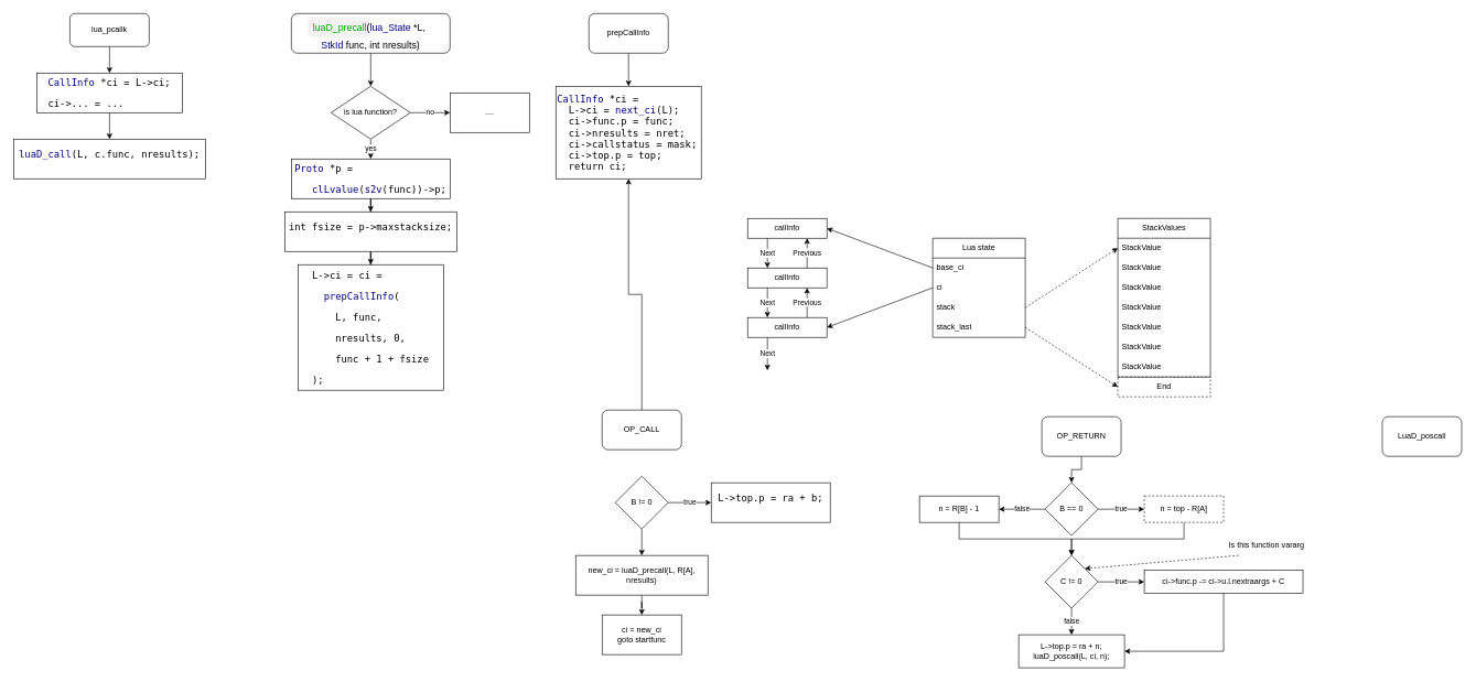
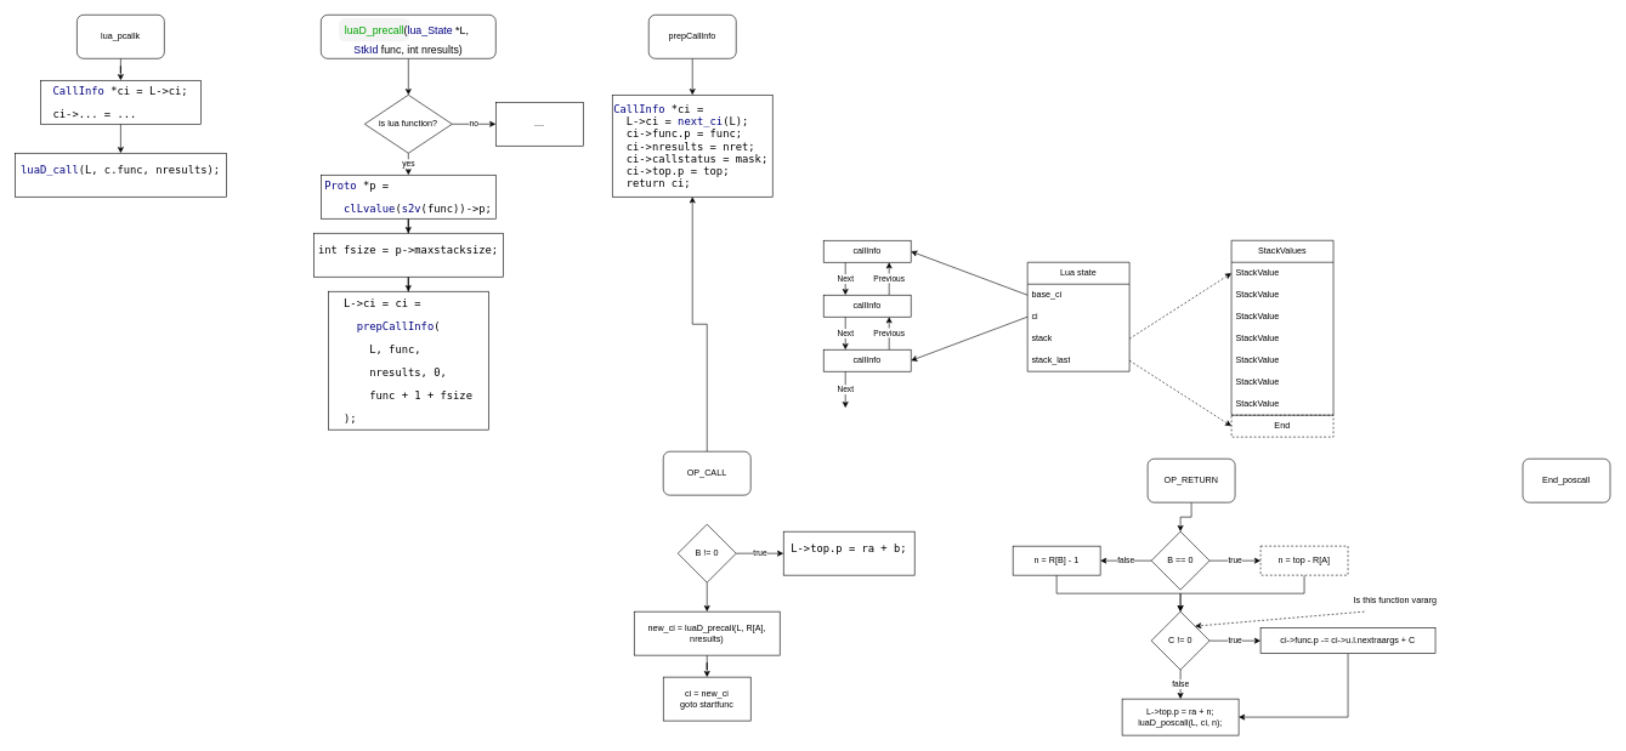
  <mxCell id="0" />
  <mxCell id="1" parent="0" />
  <mxCell id="2" style="edgeStyle=orthogonalEdgeStyle;rounded=0;orthogonalLoop=1;jettySize=auto;html=1;" parent="1" source="3" target="5" edge="1"><mxGeometry relative="1" as="geometry" /></mxCell>
- <mxCell id="3" value="lua_pcallk" style="rounded=1;whiteSpace=wrap;html=1;" parent="1" vertex="1"><mxGeometry x="105" y="20" width="120" height="50" as="geometry" /></mxCell>
+ <mxCell id="3" value="lua_pcallk" style="rounded=1;whiteSpace=wrap;html=1;" parent="1" vertex="1"><mxGeometry x="105" y="20" width="120" height="60" as="geometry" /></mxCell>
  <mxCell id="4" style="edgeStyle=orthogonalEdgeStyle;rounded=0;orthogonalLoop=1;jettySize=auto;html=1;" parent="1" source="5" target="6" edge="1"><mxGeometry relative="1" as="geometry" /></mxCell>
  <mxCell id="5" value="&lt;pre style=&quot;font-size: 11pt; line-height: normal; text-align: justify;&quot;&gt;&lt;a style=&quot;text-decoration-line: none; color: rgb(0, 0, 128);&quot; href=&quot;https://www.lua.org/source/5.4/lstate.h.html#CallInfo&quot;&gt;CallInfo&lt;/a&gt; *ci = L-&amp;gt;ci;&lt;/pre&gt;&lt;pre style=&quot;font-size: 11pt; line-height: normal; text-align: justify;&quot;&gt;ci-&amp;gt;... = ...&lt;/pre&gt;" style="rounded=0;whiteSpace=wrap;html=1;" parent="1" vertex="1"><mxGeometry x="55" y="110" width="220" height="60" as="geometry" /></mxCell>
  <mxCell id="6" value="&#10;&lt;pre style=&quot;font-size: 11pt; line-height: normal; color: rgb(0, 0, 0); font-style: normal; font-variant-ligatures: normal; font-variant-caps: normal; font-weight: 400; letter-spacing: normal; orphans: 2; text-align: justify; text-indent: 0px; text-transform: none; widows: 2; word-spacing: 0px; -webkit-text-stroke-width: 0px; text-decoration-thickness: initial; text-decoration-style: initial; text-decoration-color: initial;&quot;&gt;&lt;a style=&quot;text-decoration: none; color: rgb(0, 0, 128);&quot; href=&quot;https://www.lua.org/source/5.4/ldo.c.html#luaD_call&quot;&gt;luaD_call&lt;/a&gt;(L, c.func, nresults);&lt;/pre&gt;&#10;&#10;" style="rounded=0;whiteSpace=wrap;html=1;" parent="1" vertex="1"><mxGeometry x="20" y="210" width="290" height="60" as="geometry" /></mxCell>
  <mxCell id="7" style="edgeStyle=orthogonalEdgeStyle;rounded=0;orthogonalLoop=1;jettySize=auto;html=1;" parent="1" source="8" target="11" edge="1"><mxGeometry relative="1" as="geometry" /></mxCell>
  <mxCell id="8" value="&lt;a style=&quot;font-size: 11pt; text-align: justify; background-color: rgba(240, 240, 240, 0.7); margin: -8px; padding: 8px; border-radius: 8px; outline: none; line-height: 2.5em;&quot; name=&quot;luaD_precall&quot;&gt;&lt;span style=&quot;color: rgb(0, 165, 0);&quot; class=&quot;definition&quot;&gt;luaD_precall&lt;/span&gt;&lt;/a&gt;&lt;span style=&quot;font-size: 11pt; text-align: justify; background-color: initial;&quot;&gt;(&lt;/span&gt;&lt;a style=&quot;background-color: initial; font-size: 11pt; text-align: justify; text-decoration-line: none; color: rgb(0, 0, 128);&quot; href=&quot;https://www.lua.org/source/5.4/lstate.h.html#lua_State&quot;&gt;lua_State&lt;/a&gt;&lt;span style=&quot;background-color: initial; font-size: 11pt; text-align: justify;&quot;&gt; *L,&amp;nbsp;&lt;/span&gt;&lt;div&gt;&lt;a style=&quot;font-size: 11pt; text-align: justify; background-color: initial; text-decoration-line: none; color: rgb(0, 0, 128);&quot; href=&quot;https://www.lua.org/source/5.4/lobject.h.html#StkId&quot;&gt;StkId&lt;/a&gt;&lt;span style=&quot;font-size: 11pt; text-align: justify; background-color: initial;&quot;&gt; func, int&amp;nbsp;&lt;/span&gt;&lt;span style=&quot;background-color: initial; font-size: 11pt; text-align: justify;&quot;&gt;nresults&lt;/span&gt;&lt;span style=&quot;background-color: initial; font-size: 11pt; text-align: justify;&quot;&gt;)&lt;/span&gt;&lt;/div&gt;" style="rounded=1;whiteSpace=wrap;html=1;" parent="1" vertex="1"><mxGeometry x="440" y="20" width="240" height="60" as="geometry" /></mxCell>
  <mxCell id="9" value="no" style="edgeStyle=orthogonalEdgeStyle;rounded=0;orthogonalLoop=1;jettySize=auto;html=1;exitX=1;exitY=0.5;exitDx=0;exitDy=0;entryX=0;entryY=0.5;entryDx=0;entryDy=0;" parent="1" source="11" target="12" edge="1"><mxGeometry relative="1" as="geometry"><mxPoint x="680" y="169.667" as="targetPoint" /></mxGeometry></mxCell>
  <mxCell id="10" value="yes" style="edgeStyle=orthogonalEdgeStyle;rounded=0;orthogonalLoop=1;jettySize=auto;html=1;" parent="1" source="11" target="17" edge="1"><mxGeometry relative="1" as="geometry" /></mxCell>
  <mxCell id="11" value="is lua function?" style="rhombus;whiteSpace=wrap;html=1;" parent="1" vertex="1"><mxGeometry x="500" y="130" width="120" height="80" as="geometry" /></mxCell>
  <mxCell id="12" value="...." style="rounded=0;whiteSpace=wrap;html=1;" parent="1" vertex="1"><mxGeometry x="680" y="140" width="120" height="60" as="geometry" /></mxCell>
  <mxCell id="13" value="&lt;pre style=&quot;font-size: 11pt; line-height: normal; text-align: justify;&quot;&gt;L-&amp;gt;ci = ci = &lt;/pre&gt;&lt;pre style=&quot;font-size: 11pt; line-height: normal; text-align: justify;&quot;&gt;  &lt;a style=&quot;text-decoration-line: none; color: rgb(0, 0, 128);&quot; href=&quot;https://www.lua.org/source/5.4/ldo.c.html#prepCallInfo&quot;&gt;prepCallInfo&lt;/a&gt;(&lt;/pre&gt;&lt;pre style=&quot;font-size: 11pt; line-height: normal; text-align: justify;&quot;&gt;    L, func, &lt;/pre&gt;&lt;pre style=&quot;font-size: 11pt; line-height: normal; text-align: justify;&quot;&gt;    nresults, 0, &lt;/pre&gt;&lt;pre style=&quot;font-size: 11pt; line-height: normal; text-align: justify;&quot;&gt;    func + 1 + fsize&lt;/pre&gt;&lt;pre style=&quot;font-size: 11pt; line-height: normal; text-align: justify;&quot;&gt;);&lt;/pre&gt;" style="rounded=0;whiteSpace=wrap;html=1;" parent="1" vertex="1"><mxGeometry x="450" y="400" width="220" height="190" as="geometry" /></mxCell>
  <mxCell id="14" style="edgeStyle=orthogonalEdgeStyle;rounded=0;orthogonalLoop=1;jettySize=auto;html=1;" parent="1" source="15" target="13" edge="1"><mxGeometry relative="1" as="geometry" /></mxCell>
  <mxCell id="15" value="&#10;&lt;pre style=&quot;font-size: 11pt; line-height: normal; color: rgb(0, 0, 0); font-style: normal; font-variant-ligatures: normal; font-variant-caps: normal; font-weight: 400; letter-spacing: normal; orphans: 2; text-align: justify; text-indent: 0px; text-transform: none; widows: 2; word-spacing: 0px; -webkit-text-stroke-width: 0px; text-decoration-thickness: initial; text-decoration-style: initial; text-decoration-color: initial;&quot;&gt;int fsize = p-&amp;gt;maxstacksize;&lt;/pre&gt;&#10;&#10;" style="rounded=0;whiteSpace=wrap;html=1;" parent="1" vertex="1"><mxGeometry x="430" y="320" width="260" height="60" as="geometry" /></mxCell>
  <mxCell id="16" style="edgeStyle=orthogonalEdgeStyle;rounded=0;orthogonalLoop=1;jettySize=auto;html=1;" parent="1" source="17" target="15" edge="1"><mxGeometry relative="1" as="geometry" /></mxCell>
  <mxCell id="17" value="&lt;br&gt;&lt;pre style=&quot;font-size: 11pt; line-height: normal; color: rgb(0, 0, 0); font-style: normal; font-variant-ligatures: normal; font-variant-caps: normal; font-weight: 400; letter-spacing: normal; orphans: 2; text-align: justify; text-indent: 0px; text-transform: none; widows: 2; word-spacing: 0px; -webkit-text-stroke-width: 0px; text-decoration-thickness: initial; text-decoration-style: initial; text-decoration-color: initial;&quot;&gt;&lt;a style=&quot;text-decoration: none; color: rgb(0, 0, 128);&quot; href=&quot;https://www.lua.org/source/5.4/lobject.h.html#Proto&quot;&gt;Proto&lt;/a&gt; *p =&lt;/pre&gt;&lt;pre style=&quot;font-size: 11pt; line-height: normal; color: rgb(0, 0, 0); font-style: normal; font-variant-ligatures: normal; font-variant-caps: normal; font-weight: 400; letter-spacing: normal; orphans: 2; text-align: justify; text-indent: 0px; text-transform: none; widows: 2; word-spacing: 0px; -webkit-text-stroke-width: 0px; text-decoration-thickness: initial; text-decoration-style: initial; text-decoration-color: initial;&quot;&gt;   &lt;a style=&quot;text-decoration: none; color: rgb(0, 0, 128);&quot; href=&quot;https://www.lua.org/source/5.4/lobject.h.html#clLvalue&quot;&gt;clLvalue&lt;/a&gt;(&lt;a style=&quot;text-decoration: none; color: rgb(0, 0, 128);&quot; href=&quot;https://www.lua.org/source/5.4/lobject.h.html#s2v&quot;&gt;s2v&lt;/a&gt;(func))-&amp;gt;p;&lt;/pre&gt;&lt;div&gt;&lt;br/&gt;&lt;/div&gt;" style="rounded=0;whiteSpace=wrap;html=1;" parent="1" vertex="1"><mxGeometry x="440" y="240" width="240" height="60" as="geometry" /></mxCell>
  <mxCell id="18" style="edgeStyle=orthogonalEdgeStyle;rounded=0;orthogonalLoop=1;jettySize=auto;html=1;" parent="1" source="19" target="20" edge="1"><mxGeometry relative="1" as="geometry" /></mxCell>
  <mxCell id="19" value="prepCallInfo" style="rounded=1;whiteSpace=wrap;html=1;" parent="1" vertex="1"><mxGeometry x="890" y="20" width="120" height="60" as="geometry" /></mxCell>
  <mxCell id="20" value="&lt;pre style=&quot;font-size: 11pt; line-height: normal;&quot;&gt;&lt;a href=&quot;https://www.lua.org/source/5.4/lstate.h.html#CallInfo&quot; style=&quot;text-decoration-line: none; color: rgb(0, 0, 128);&quot;&gt;CallInfo&lt;/a&gt; *ci = &lt;br&gt;  L-&amp;gt;ci = &lt;a href=&quot;https://www.lua.org/source/5.4/ldo.c.html#next_ci&quot; style=&quot;text-decoration-line: none; color: rgb(0, 0, 128);&quot;&gt;next_ci&lt;/a&gt;(L);&lt;br&gt;  ci-&amp;gt;func.p = func;&lt;br&gt;  ci-&amp;gt;nresults = nret;&lt;br&gt;  ci-&amp;gt;callstatus = mask;&lt;br&gt;  ci-&amp;gt;top.p = top;&lt;br&gt;  return ci;&lt;/pre&gt;" style="rounded=0;whiteSpace=wrap;html=1;align=left;" parent="1" vertex="1"><mxGeometry x="840" y="130" width="220" height="140" as="geometry" /></mxCell>
  <mxCell id="21" value="Next" style="edgeStyle=orthogonalEdgeStyle;rounded=0;orthogonalLoop=1;jettySize=auto;html=1;exitX=0.25;exitY=1;exitDx=0;exitDy=0;entryX=0.25;entryY=0;entryDx=0;entryDy=0;" parent="1" source="22" target="25" edge="1"><mxGeometry relative="1" as="geometry" /></mxCell>
  <mxCell id="22" value="callInfo" style="rounded=0;whiteSpace=wrap;html=1;" parent="1" vertex="1"><mxGeometry x="1130" y="330" width="120" height="30" as="geometry" /></mxCell>
  <mxCell id="23" value="Previous" style="edgeStyle=orthogonalEdgeStyle;rounded=0;orthogonalLoop=1;jettySize=auto;html=1;exitX=0.75;exitY=0;exitDx=0;exitDy=0;entryX=0.75;entryY=1;entryDx=0;entryDy=0;" parent="1" source="25" target="22" edge="1"><mxGeometry relative="1" as="geometry" /></mxCell>
  <mxCell id="24" value="Next" style="edgeStyle=orthogonalEdgeStyle;rounded=0;orthogonalLoop=1;jettySize=auto;html=1;exitX=0.25;exitY=1;exitDx=0;exitDy=0;entryX=0.25;entryY=0;entryDx=0;entryDy=0;" parent="1" source="25" target="28" edge="1"><mxGeometry relative="1" as="geometry" /></mxCell>
  <mxCell id="25" value="callInfo" style="rounded=0;whiteSpace=wrap;html=1;" parent="1" vertex="1"><mxGeometry x="1130" y="405" width="120" height="30" as="geometry" /></mxCell>
  <mxCell id="26" value="Previous" style="edgeStyle=orthogonalEdgeStyle;rounded=0;orthogonalLoop=1;jettySize=auto;html=1;exitX=0.75;exitY=0;exitDx=0;exitDy=0;entryX=0.75;entryY=1;entryDx=0;entryDy=0;" parent="1" source="28" target="25" edge="1"><mxGeometry relative="1" as="geometry" /></mxCell>
  <mxCell id="27" value="Next" style="edgeStyle=orthogonalEdgeStyle;rounded=0;orthogonalLoop=1;jettySize=auto;html=1;exitX=0.25;exitY=1;exitDx=0;exitDy=0;" parent="1" source="28" edge="1"><mxGeometry relative="1" as="geometry"><mxPoint x="1160" y="560" as="targetPoint" /></mxGeometry></mxCell>
  <mxCell id="28" value="callInfo" style="rounded=0;whiteSpace=wrap;html=1;" parent="1" vertex="1"><mxGeometry x="1130" y="480" width="120" height="30" as="geometry" /></mxCell>
  <mxCell id="29" value="Lua state" style="swimlane;fontStyle=0;childLayout=stackLayout;horizontal=1;startSize=30;horizontalStack=0;resizeParent=1;resizeParentMax=0;resizeLast=0;collapsible=1;marginBottom=0;whiteSpace=wrap;html=1;" parent="1" vertex="1"><mxGeometry x="1410" y="360" width="140" height="150" as="geometry" /></mxCell>
  <mxCell id="30" value="base_ci" style="text;strokeColor=none;fillColor=none;align=left;verticalAlign=middle;spacingLeft=4;spacingRight=4;overflow=hidden;points=[[0,0.5],[1,0.5]];portConstraint=eastwest;rotatable=0;whiteSpace=wrap;html=1;" parent="29" vertex="1"><mxGeometry y="30" width="140" height="30" as="geometry" /></mxCell>
  <mxCell id="31" value="ci" style="text;strokeColor=none;fillColor=none;align=left;verticalAlign=middle;spacingLeft=4;spacingRight=4;overflow=hidden;points=[[0,0.5],[1,0.5]];portConstraint=eastwest;rotatable=0;whiteSpace=wrap;html=1;" parent="29" vertex="1"><mxGeometry y="60" width="140" height="30" as="geometry" /></mxCell>
  <mxCell id="32" value="stack" style="text;strokeColor=none;fillColor=none;align=left;verticalAlign=middle;spacingLeft=4;spacingRight=4;overflow=hidden;points=[[0,0.5],[1,0.5]];portConstraint=eastwest;rotatable=0;whiteSpace=wrap;html=1;" parent="29" vertex="1"><mxGeometry y="90" width="140" height="30" as="geometry" /></mxCell>
  <mxCell id="33" value="stack_last" style="text;strokeColor=none;fillColor=none;align=left;verticalAlign=middle;spacingLeft=4;spacingRight=4;overflow=hidden;points=[[0,0.5],[1,0.5]];portConstraint=eastwest;rotatable=0;whiteSpace=wrap;html=1;" parent="29" vertex="1"><mxGeometry y="120" width="140" height="30" as="geometry" /></mxCell>
  <mxCell id="34" style="rounded=0;orthogonalLoop=1;jettySize=auto;html=1;exitX=0;exitY=0.5;exitDx=0;exitDy=0;entryX=1;entryY=0.5;entryDx=0;entryDy=0;" parent="1" source="31" target="28" edge="1"><mxGeometry relative="1" as="geometry" /></mxCell>
  <mxCell id="35" style="rounded=0;orthogonalLoop=1;jettySize=auto;html=1;exitX=0;exitY=0.5;exitDx=0;exitDy=0;entryX=1;entryY=0.5;entryDx=0;entryDy=0;" parent="1" source="30" target="22" edge="1"><mxGeometry relative="1" as="geometry" /></mxCell>
  <mxCell id="36" value="StackValues" style="swimlane;fontStyle=0;childLayout=stackLayout;horizontal=1;startSize=30;horizontalStack=0;resizeParent=1;resizeParentMax=0;resizeLast=0;collapsible=1;marginBottom=0;whiteSpace=wrap;html=1;" parent="1" vertex="1"><mxGeometry x="1690" y="330" width="140" height="240" as="geometry" /></mxCell>
  <mxCell id="37" value="StackValue" style="text;strokeColor=none;fillColor=none;align=left;verticalAlign=middle;spacingLeft=4;spacingRight=4;overflow=hidden;points=[[0,0.5],[1,0.5]];portConstraint=eastwest;rotatable=0;whiteSpace=wrap;html=1;" parent="36" vertex="1"><mxGeometry y="30" width="140" height="30" as="geometry" /></mxCell>
  <mxCell id="38" value="StackValue" style="text;strokeColor=none;fillColor=none;align=left;verticalAlign=middle;spacingLeft=4;spacingRight=4;overflow=hidden;points=[[0,0.5],[1,0.5]];portConstraint=eastwest;rotatable=0;whiteSpace=wrap;html=1;" parent="36" vertex="1"><mxGeometry y="60" width="140" height="30" as="geometry" /></mxCell>
  <mxCell id="39" value="StackValue" style="text;strokeColor=none;fillColor=none;align=left;verticalAlign=middle;spacingLeft=4;spacingRight=4;overflow=hidden;points=[[0,0.5],[1,0.5]];portConstraint=eastwest;rotatable=0;whiteSpace=wrap;html=1;" parent="36" vertex="1"><mxGeometry y="90" width="140" height="30" as="geometry" /></mxCell>
  <mxCell id="40" value="StackValue" style="text;strokeColor=none;fillColor=none;align=left;verticalAlign=middle;spacingLeft=4;spacingRight=4;overflow=hidden;points=[[0,0.5],[1,0.5]];portConstraint=eastwest;rotatable=0;whiteSpace=wrap;html=1;" parent="36" vertex="1"><mxGeometry y="120" width="140" height="30" as="geometry" /></mxCell>
  <mxCell id="41" value="StackValue" style="text;strokeColor=none;fillColor=none;align=left;verticalAlign=middle;spacingLeft=4;spacingRight=4;overflow=hidden;points=[[0,0.5],[1,0.5]];portConstraint=eastwest;rotatable=0;whiteSpace=wrap;html=1;" parent="36" vertex="1"><mxGeometry y="150" width="140" height="30" as="geometry" /></mxCell>
  <mxCell id="42" value="StackValue" style="text;strokeColor=none;fillColor=none;align=left;verticalAlign=middle;spacingLeft=4;spacingRight=4;overflow=hidden;points=[[0,0.5],[1,0.5]];portConstraint=eastwest;rotatable=0;whiteSpace=wrap;html=1;" parent="36" vertex="1"><mxGeometry y="180" width="140" height="30" as="geometry" /></mxCell>
  <mxCell id="43" value="StackValue" style="text;strokeColor=none;fillColor=none;align=left;verticalAlign=middle;spacingLeft=4;spacingRight=4;overflow=hidden;points=[[0,0.5],[1,0.5]];portConstraint=eastwest;rotatable=0;whiteSpace=wrap;html=1;" parent="36" vertex="1"><mxGeometry y="210" width="140" height="30" as="geometry" /></mxCell>
  <mxCell id="44" value="" style="rounded=0;orthogonalLoop=1;jettySize=auto;html=1;exitX=1;exitY=0.5;exitDx=0;exitDy=0;entryX=0;entryY=0.5;entryDx=0;entryDy=0;dashed=1;" parent="1" source="32" target="37" edge="1"><mxGeometry relative="1" as="geometry" /></mxCell>
  <mxCell id="45" value="End" style="rounded=0;whiteSpace=wrap;html=1;fillColor=none;dashed=1;" parent="1" vertex="1"><mxGeometry x="1690" y="570" width="140" height="30" as="geometry" /></mxCell>
  <mxCell id="46" style="rounded=0;orthogonalLoop=1;jettySize=auto;html=1;exitX=1;exitY=0.5;exitDx=0;exitDy=0;entryX=0;entryY=0.5;entryDx=0;entryDy=0;dashed=1;" parent="1" source="33" target="45" edge="1"><mxGeometry relative="1" as="geometry" /></mxCell>
  <mxCell id="47" style="edgeStyle=orthogonalEdgeStyle;rounded=0;orthogonalLoop=1;jettySize=auto;html=1;" edge="1" parent="1" source="48" target="20"><mxGeometry relative="1" as="geometry" /></mxCell>
  <mxCell id="48" value="OP_CALL" style="rounded=1;whiteSpace=wrap;html=1;" vertex="1" parent="1"><mxGeometry x="910" y="620" width="120" height="60" as="geometry" /></mxCell>
  <mxCell id="49" style="edgeStyle=orthogonalEdgeStyle;rounded=0;orthogonalLoop=1;jettySize=auto;html=1;" edge="1" parent="1" source="50" target="60"><mxGeometry relative="1" as="geometry"><mxPoint x="1620" y="740" as="targetPoint" /></mxGeometry></mxCell>
  <mxCell id="50" value="OP_RETURN" style="rounded=1;whiteSpace=wrap;html=1;" vertex="1" parent="1"><mxGeometry x="1575" y="630" width="120" height="60" as="geometry" /></mxCell>
  <mxCell id="51" value="true" style="edgeStyle=orthogonalEdgeStyle;rounded=0;orthogonalLoop=1;jettySize=auto;html=1;entryX=0;entryY=0.5;entryDx=0;entryDy=0;" edge="1" parent="1" source="53" target="54"><mxGeometry relative="1" as="geometry" /></mxCell>
  <mxCell id="52" style="edgeStyle=orthogonalEdgeStyle;rounded=0;orthogonalLoop=1;jettySize=auto;html=1;" edge="1" parent="1" source="53" target="56"><mxGeometry relative="1" as="geometry" /></mxCell>
  <mxCell id="53" value="B != 0" style="rhombus;whiteSpace=wrap;html=1;" vertex="1" parent="1"><mxGeometry x="930" y="720" width="80" height="80" as="geometry" /></mxCell>
  <mxCell id="54" value="&#10;&lt;pre style=&quot;font-size: 11pt; line-height: normal; color: rgb(0, 0, 0); font-style: normal; font-variant-ligatures: normal; font-variant-caps: normal; font-weight: 400; letter-spacing: normal; orphans: 2; text-align: justify; text-indent: 0px; text-transform: none; widows: 2; word-spacing: 0px; -webkit-text-stroke-width: 0px; text-decoration-thickness: initial; text-decoration-style: initial; text-decoration-color: initial;&quot;&gt;L-&amp;gt;top.p = ra + b;&lt;/pre&gt;&#10;&#10;" style="rounded=0;whiteSpace=wrap;html=1;" vertex="1" parent="1"><mxGeometry x="1075" y="730" width="180" height="60" as="geometry" /></mxCell>
  <mxCell id="55" style="edgeStyle=orthogonalEdgeStyle;rounded=0;orthogonalLoop=1;jettySize=auto;html=1;" edge="1" parent="1" source="56" target="57"><mxGeometry relative="1" as="geometry" /></mxCell>
  <mxCell id="56" value="new_ci = luaD_precall(L, R[A], nresults)" style="rounded=0;whiteSpace=wrap;html=1;" vertex="1" parent="1"><mxGeometry x="870" y="840" width="200" height="60" as="geometry" /></mxCell>
  <mxCell id="57" value="ci = new_ci&lt;div&gt;goto startfunc&lt;/div&gt;" style="rounded=0;whiteSpace=wrap;html=1;" vertex="1" parent="1"><mxGeometry x="910" y="930" width="120" height="60" as="geometry" /></mxCell>
  <mxCell id="58" value="true" style="edgeStyle=orthogonalEdgeStyle;rounded=0;orthogonalLoop=1;jettySize=auto;html=1;entryX=0;entryY=0.5;entryDx=0;entryDy=0;" edge="1" parent="1" source="60" target="62"><mxGeometry relative="1" as="geometry" /></mxCell>
  <mxCell id="59" value="false" style="edgeStyle=orthogonalEdgeStyle;rounded=0;orthogonalLoop=1;jettySize=auto;html=1;exitX=0;exitY=0.5;exitDx=0;exitDy=0;" edge="1" parent="1" source="60" target="64"><mxGeometry relative="1" as="geometry" /></mxCell>
  <mxCell id="60" value="B == 0" style="rhombus;whiteSpace=wrap;html=1;" vertex="1" parent="1"><mxGeometry x="1580" y="730" width="80" height="80" as="geometry" /></mxCell>
  <mxCell id="61" style="edgeStyle=orthogonalEdgeStyle;rounded=0;orthogonalLoop=1;jettySize=auto;html=1;exitX=0.5;exitY=1;exitDx=0;exitDy=0;entryX=0.5;entryY=0;entryDx=0;entryDy=0;" edge="1" parent="1" source="62" target="69"><mxGeometry relative="1" as="geometry" /></mxCell>
  <mxCell id="62" value="n = top - R[A]" style="rounded=0;whiteSpace=wrap;html=1;dashed=1;" vertex="1" parent="1"><mxGeometry x="1730" y="750" width="120" height="40" as="geometry" /></mxCell>
  <mxCell id="63" style="edgeStyle=orthogonalEdgeStyle;rounded=0;orthogonalLoop=1;jettySize=auto;html=1;exitX=0.5;exitY=1;exitDx=0;exitDy=0;entryX=0.5;entryY=0;entryDx=0;entryDy=0;" edge="1" parent="1" source="64" target="69"><mxGeometry relative="1" as="geometry" /></mxCell>
  <mxCell id="64" value="n = R[B] - 1" style="rounded=0;whiteSpace=wrap;html=1;" vertex="1" parent="1"><mxGeometry x="1390" y="750" width="120" height="40" as="geometry" /></mxCell>
  <mxCell id="65" value="true" style="edgeStyle=orthogonalEdgeStyle;rounded=0;orthogonalLoop=1;jettySize=auto;html=1;exitX=1;exitY=0.5;exitDx=0;exitDy=0;" edge="1" parent="1" source="69" target="67"><mxGeometry x="0.009" relative="1" as="geometry"><mxPoint x="1740" y="855" as="targetPoint" /><mxPoint x="1680" y="855" as="sourcePoint" /><mxPoint as="offset" /></mxGeometry></mxCell>
  <mxCell id="66" style="edgeStyle=orthogonalEdgeStyle;rounded=0;orthogonalLoop=1;jettySize=auto;html=1;entryX=1;entryY=0.5;entryDx=0;entryDy=0;exitX=0.5;exitY=1;exitDx=0;exitDy=0;" edge="1" parent="1" source="67" target="72"><mxGeometry relative="1" as="geometry" /></mxCell>
  <mxCell id="67" value="ci-&amp;gt;func.p -= ci-&amp;gt;u.l.nextraargs + C" style="rounded=0;whiteSpace=wrap;html=1;" vertex="1" parent="1"><mxGeometry x="1730" y="862.5" width="240" height="35" as="geometry" /></mxCell>
  <mxCell id="68" value="false" style="edgeStyle=orthogonalEdgeStyle;rounded=0;orthogonalLoop=1;jettySize=auto;html=1;entryX=0.5;entryY=0;entryDx=0;entryDy=0;" edge="1" parent="1" source="69" target="72"><mxGeometry relative="1" as="geometry" /></mxCell>
  <mxCell id="69" value="C != 0" style="rhombus;whiteSpace=wrap;html=1;" vertex="1" parent="1"><mxGeometry x="1580" y="840" width="80" height="80" as="geometry" /></mxCell>
  <mxCell id="70" style="rounded=0;orthogonalLoop=1;jettySize=auto;html=1;exitX=0.25;exitY=1;exitDx=0;exitDy=0;dashed=1;entryX=1;entryY=0;entryDx=0;entryDy=0;" edge="1" parent="1" source="71" target="69"><mxGeometry relative="1" as="geometry"><mxPoint x="1682.724" y="880" as="targetPoint" /></mxGeometry></mxCell>
  <mxCell id="71" value="Is this function vararg" style="text;html=1;align=center;verticalAlign=middle;whiteSpace=wrap;rounded=0;" vertex="1" parent="1"><mxGeometry x="1830" y="810" width="170" height="30" as="geometry" /></mxCell>
  <mxCell id="72" value="L-&amp;gt;top.p = ra + n;&lt;div&gt;luaD_poscall(L, ci, n);&lt;br&gt;&lt;/div&gt;" style="rounded=0;whiteSpace=wrap;html=1;" vertex="1" parent="1"><mxGeometry x="1540" y="960" width="160" height="50" as="geometry" /></mxCell>
- <mxCell id="73" value="LuaD_poscall" style="rounded=1;whiteSpace=wrap;html=1;" vertex="1" parent="1"><mxGeometry x="2090" y="630" width="120" height="60" as="geometry" /></mxCell>
+ <mxCell id="73" value="End_poscall" style="rounded=1;whiteSpace=wrap;html=1;" vertex="1" parent="1"><mxGeometry x="2090" y="630" width="120" height="60" as="geometry" /></mxCell>
